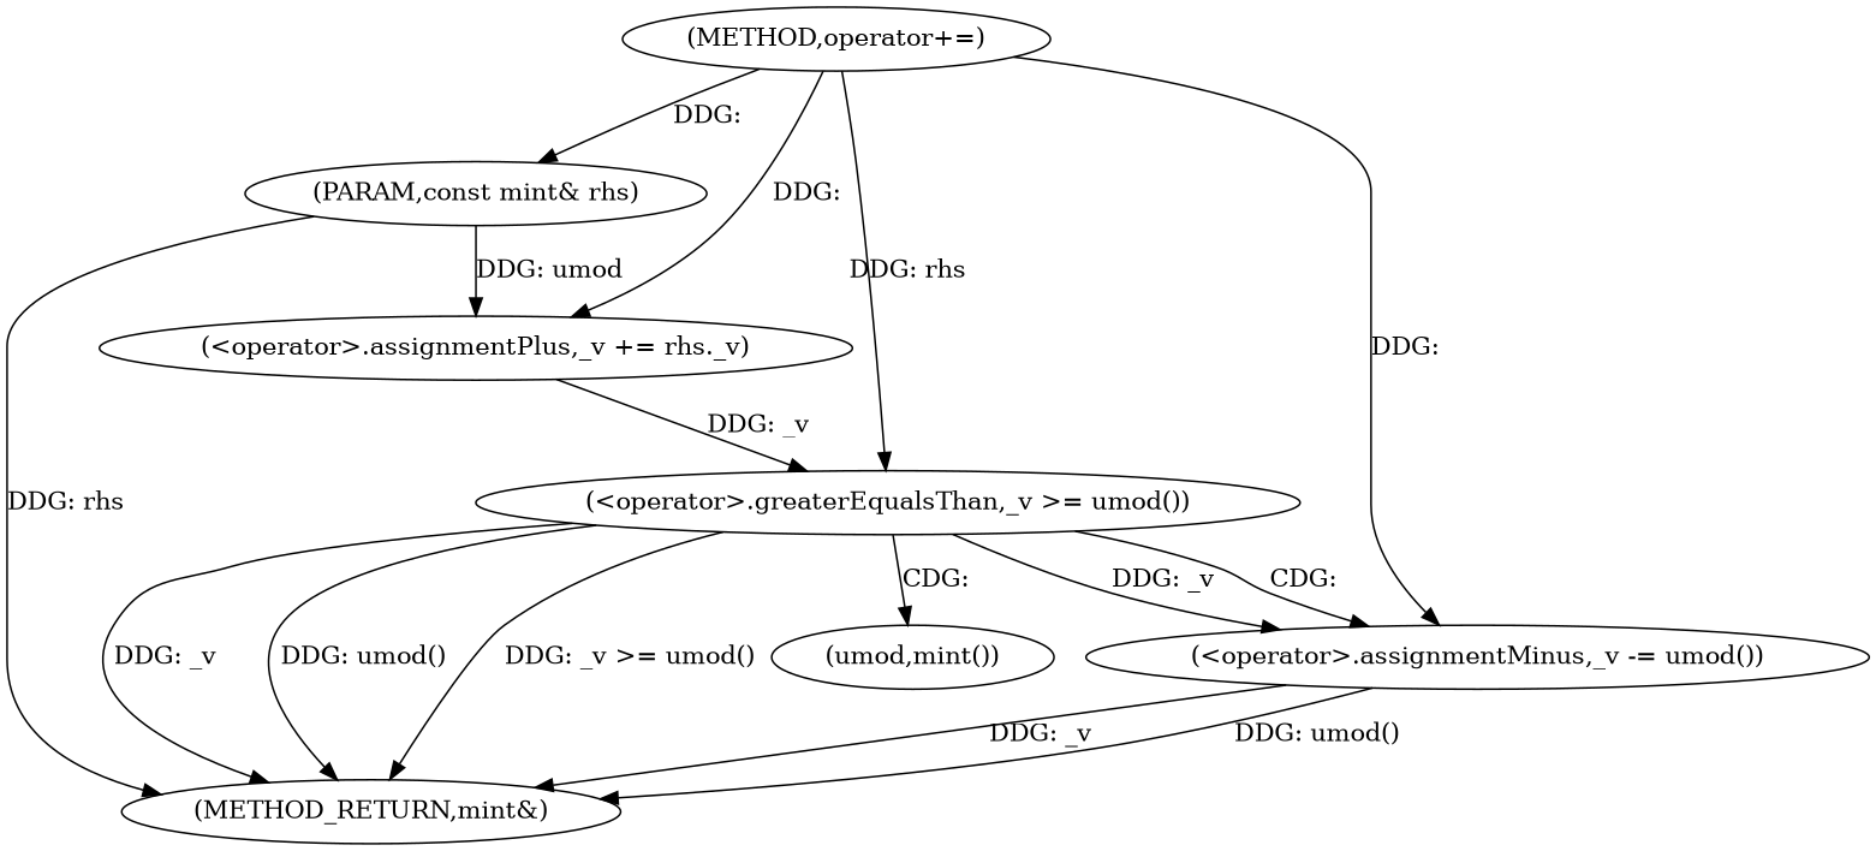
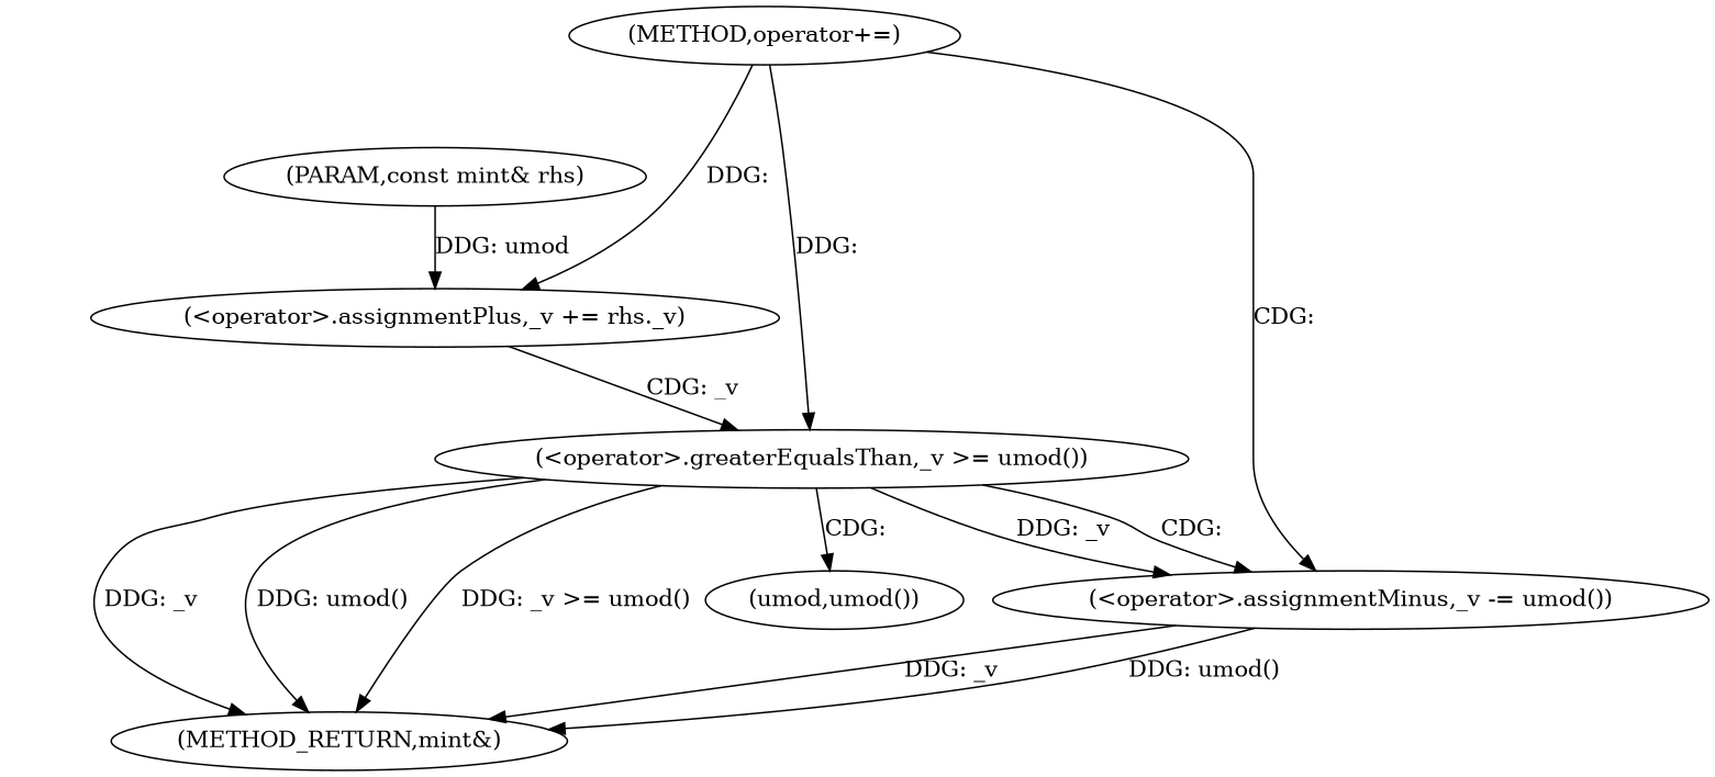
  digraph {
    n1 [label="(METHOD,operator+=)"]
    n2 [label="(PARAM,const mint& rhs)"]
    n3 [label="(<operator>.assignmentPlus,_v += rhs._v)"]
    n4 [label="(<operator>.greaterEqualsThan,_v >= umod())"]
    n5 [label="(<operator>.assignmentMinus,_v -= umod())"]
    n6 [label="(METHOD_RETURN,mint&)"]
-   n7 [label="(umod,mint())"]
-   n1 -> n2 [label="DDG: "]
+   n7 [label="(umod,umod())"]
    n1 -> n3 [label="DDG: "]
-   n1 -> n4 [label="DDG: rhs"]
-   n1 -> n5 [label="DDG: "]
+   n1 -> n4 [label="DDG: "]
+   n1 -> n5 [label="CDG: "]
    n2 -> n3 [label="DDG: umod"]
-   n2 -> n6 [label="DDG: rhs"]
-   n3 -> n4 [label="DDG: _v"]
+   n3 -> n4 [label="CDG: _v"]
    n4 -> n5 [label="DDG: _v"]
    n4 -> n5 [label="CDG: "]
    n4 -> n6 [label="DDG: _v"]
    n4 -> n6 [label="DDG: umod()"]
    n4 -> n6 [label="DDG: _v >= umod()"]
    n4 -> n7 [label="CDG: "]
    n5 -> n6 [label="DDG: _v"]
    n5 -> n6 [label="DDG: umod()"]
  }
